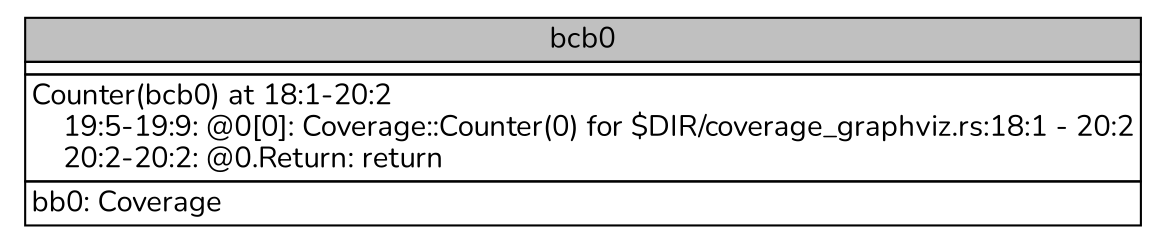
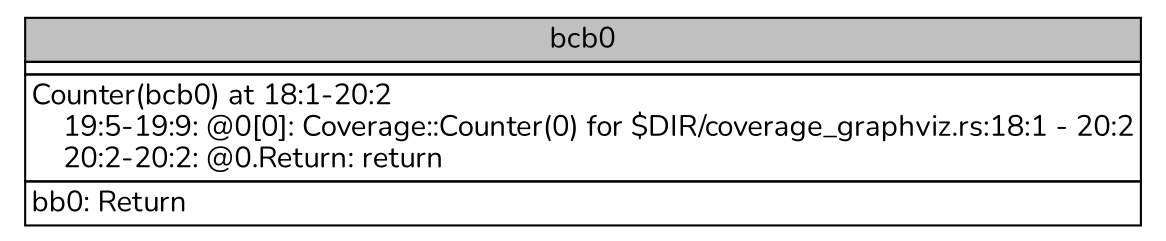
  digraph {
    fontname=Nunito
    rankdir=LR
-   n1 [fontname=Nunito label=<<table border="0" cellborder="1" cellspacing="0"><tr><td bgcolor="gray" align="center" colspan="1">bcb0</td></tr><tr><td align="left" balign="left"></td></tr><tr><td align="left" balign="left">Counter(bcb0) at 18:1-20:2<br align="left"/>    19:5-19:9: @0[0]: Coverage::Counter(0) for $DIR/coverage_graphviz.rs:18:1 - 20:2<br align="left"/>    20:2-20:2: @0.Return: return</td></tr><tr><td align="left" balign="left">bb0: Coverage</td></tr></table>> shape=none]
+   n1 [fontname=Nunito label=<<table border="0" cellborder="1" cellspacing="0"><tr><td bgcolor="gray" align="center" colspan="1">bcb0</td></tr><tr><td align="left" balign="left"></td></tr><tr><td align="left" balign="left">Counter(bcb0) at 18:1-20:2<br align="left"/>    19:5-19:9: @0[0]: Coverage::Counter(0) for $DIR/coverage_graphviz.rs:18:1 - 20:2<br align="left"/>    20:2-20:2: @0.Return: return</td></tr><tr><td align="left" balign="left">bb0: Return</td></tr></table>> shape=none]
  }
